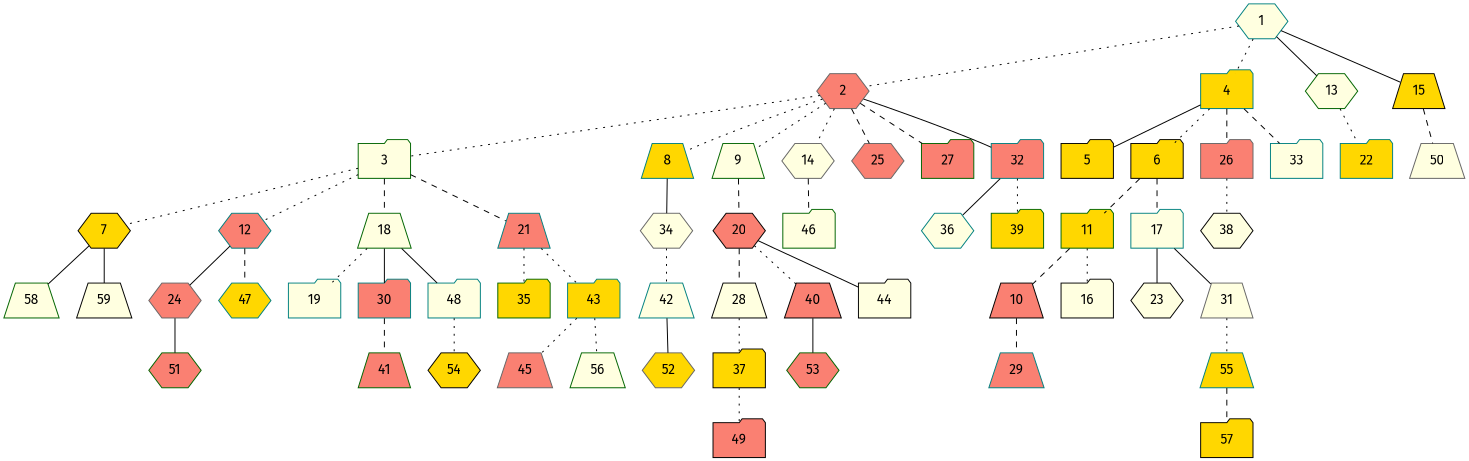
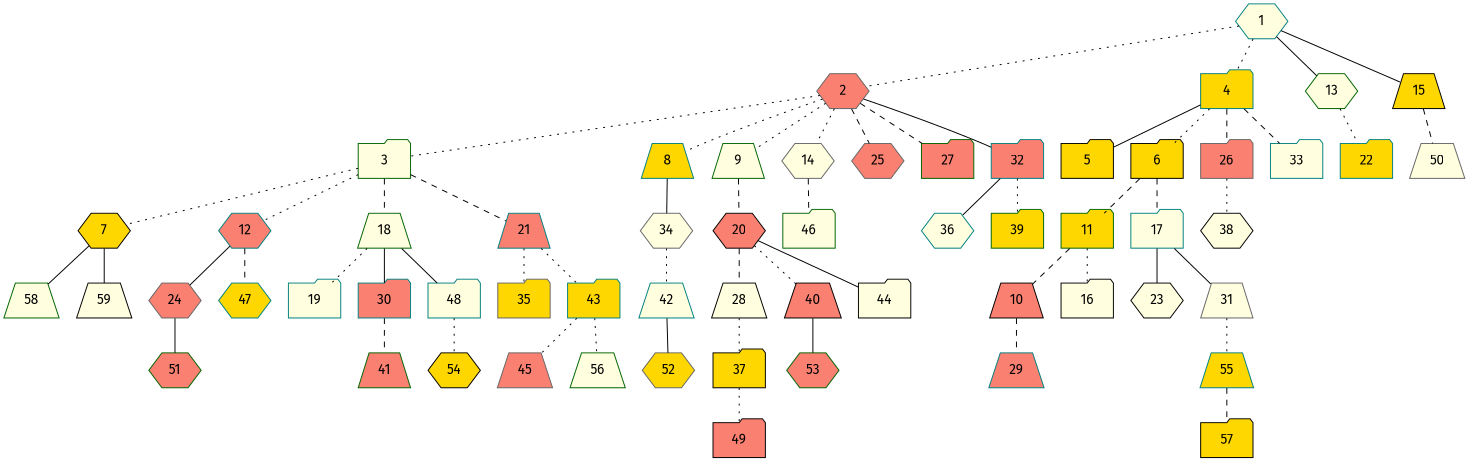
  graph {
    fontname="Fira Sans"
    node [color=teal fillcolor=lightyellow fontname="Fira Sans" shape=folder style=filled]
    edge [fontname="Fira Sans" style=dotted]
    1 [shape=hexagon]
    2 [color=gray40 fillcolor=salmon shape=hexagon]
    4 [fillcolor=gold]
    13 [color=darkgreen shape=hexagon]
    15 [color=black fillcolor=gold shape=trapezium]
    3 [color=darkgreen]
    8 [fillcolor=gold shape=trapezium]
    9 [color=darkgreen shape=trapezium]
    14 [color=gray40 shape=hexagon]
    25 [color=gray40 fillcolor=salmon shape=hexagon]
    27 [color=darkgreen fillcolor=salmon]
    32 [fillcolor=salmon]
    5 [color=black fillcolor=gold]
    6 [color=black fillcolor=gold]
    26 [color=gray40 fillcolor=salmon]
    33
    22 [fillcolor=gold]
    50 [color=gray40 shape=trapezium]
    7 [color=black fillcolor=gold shape=hexagon]
    12 [fillcolor=salmon shape=hexagon]
    18 [color=darkgreen shape=trapezium]
    21 [fillcolor=salmon shape=trapezium]
    34 [color=gray40 shape=hexagon]
    20 [color=black fillcolor=salmon shape=hexagon]
    46 [color=darkgreen]
    36 [shape=hexagon]
    39 [color=darkgreen fillcolor=gold]
    58 [color=darkgreen shape=trapezium]
    59 [color=black shape=trapezium]
    24 [color=gray40 fillcolor=salmon shape=hexagon]
    47 [fillcolor=gold shape=hexagon]
    19
    30 [fillcolor=salmon]
    48
-   35 [color=darkgreen fillcolor=gold]
+   35 [color=gray40 fillcolor=gold]
    43 [fillcolor=gold]
    11 [color=darkgreen fillcolor=gold]
    17
    38 [color=black shape=hexagon]
    10 [color=black fillcolor=salmon shape=trapezium]
    29 [fillcolor=salmon shape=trapezium]
    16 [color=black]
    23 [color=black shape=hexagon]
    31 [color=gray40 shape=trapezium]
    42 [shape=trapezium]
    28 [color=black shape=trapezium]
    40 [color=black fillcolor=salmon shape=trapezium]
    44 [color=black]
    51 [color=darkgreen fillcolor=salmon shape=hexagon]
    55 [fillcolor=gold shape=trapezium]
    41 [color=darkgreen fillcolor=salmon shape=trapezium]
    54 [color=black fillcolor=gold shape=hexagon]
    37 [color=black fillcolor=gold]
    53 [color=darkgreen fillcolor=salmon shape=hexagon]
    45 [color=gray40 fillcolor=salmon shape=trapezium]
    56 [color=darkgreen shape=trapezium]
    49 [color=black fillcolor=salmon]
    57 [color=black fillcolor=gold]
    52 [color=gray40 fillcolor=gold shape=hexagon]
    1 -- 2
    1 -- 4
    1 -- 13 [style=solid]
    1 -- 15 [style=solid]
    2 -- 3
    2 -- 8
    2 -- 9
    2 -- 14
    2 -- 25 [style=dashed]
    2 -- 27 [style=dashed]
    2 -- 32 [style=solid]
    4 -- 5 [style=solid]
    4 -- 6
    4 -- 26 [style=dashed]
    4 -- 33 [style=dashed]
    13 -- 22
    15 -- 50 [style=dashed]
    3 -- 7
    3 -- 12
    3 -- 18 [style=dashed]
    3 -- 21 [style=dashed]
    8 -- 34 [style=solid]
    9 -- 20 [style=dashed]
    14 -- 46 [style=dashed]
    32 -- 36 [style=solid]
    32 -- 39
    6 -- 11 [style=dashed]
    6 -- 17 [style=dashed]
    26 -- 38
    7 -- 58 [style=solid]
    7 -- 59 [style=solid]
    12 -- 24 [style=solid]
    12 -- 47 [style=dashed]
    18 -- 19
    18 -- 30 [style=solid]
    18 -- 48 [style=solid]
    21 -- 35
    21 -- 43
    34 -- 42
    20 -- 28 [style=dashed]
    20 -- 40
    20 -- 44 [style=solid]
    24 -- 51 [style=solid]
    30 -- 41 [style=dashed]
    48 -- 54
    43 -- 45
    43 -- 56
    11 -- 10 [style=dashed]
    11 -- 16
    17 -- 23 [style=solid]
    17 -- 31 [style=solid]
    10 -- 29 [style=dashed]
    31 -- 55
    42 -- 52 [style=solid]
    28 -- 37
    40 -- 53 [style=solid]
    55 -- 57 [style=dashed]
    37 -- 49
  }
